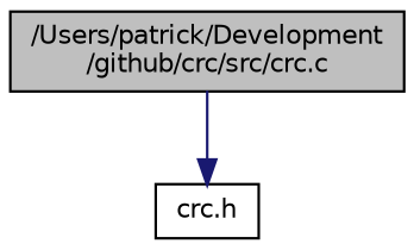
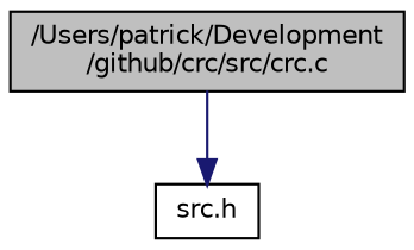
  digraph {
    node [color=black fontname=Helvetica fontsize=10 shape=record style=filled]
    n1 [fillcolor=grey75 fontcolor=black height=0.2 label="/Users/patrick/Development\l/github/crc/src/crc.c" width=0.4]
-   n2 [fillcolor=white height=0.2 label="crc.h" width=0.4]
+   n2 [fillcolor=white height=0.2 label="src.h" width=0.4]
    n1 -> n2 [color=midnightblue fontname=Helvetica fontsize=10 labelfontname=Helvetica labelfontsize=10 style=solid]
  }
